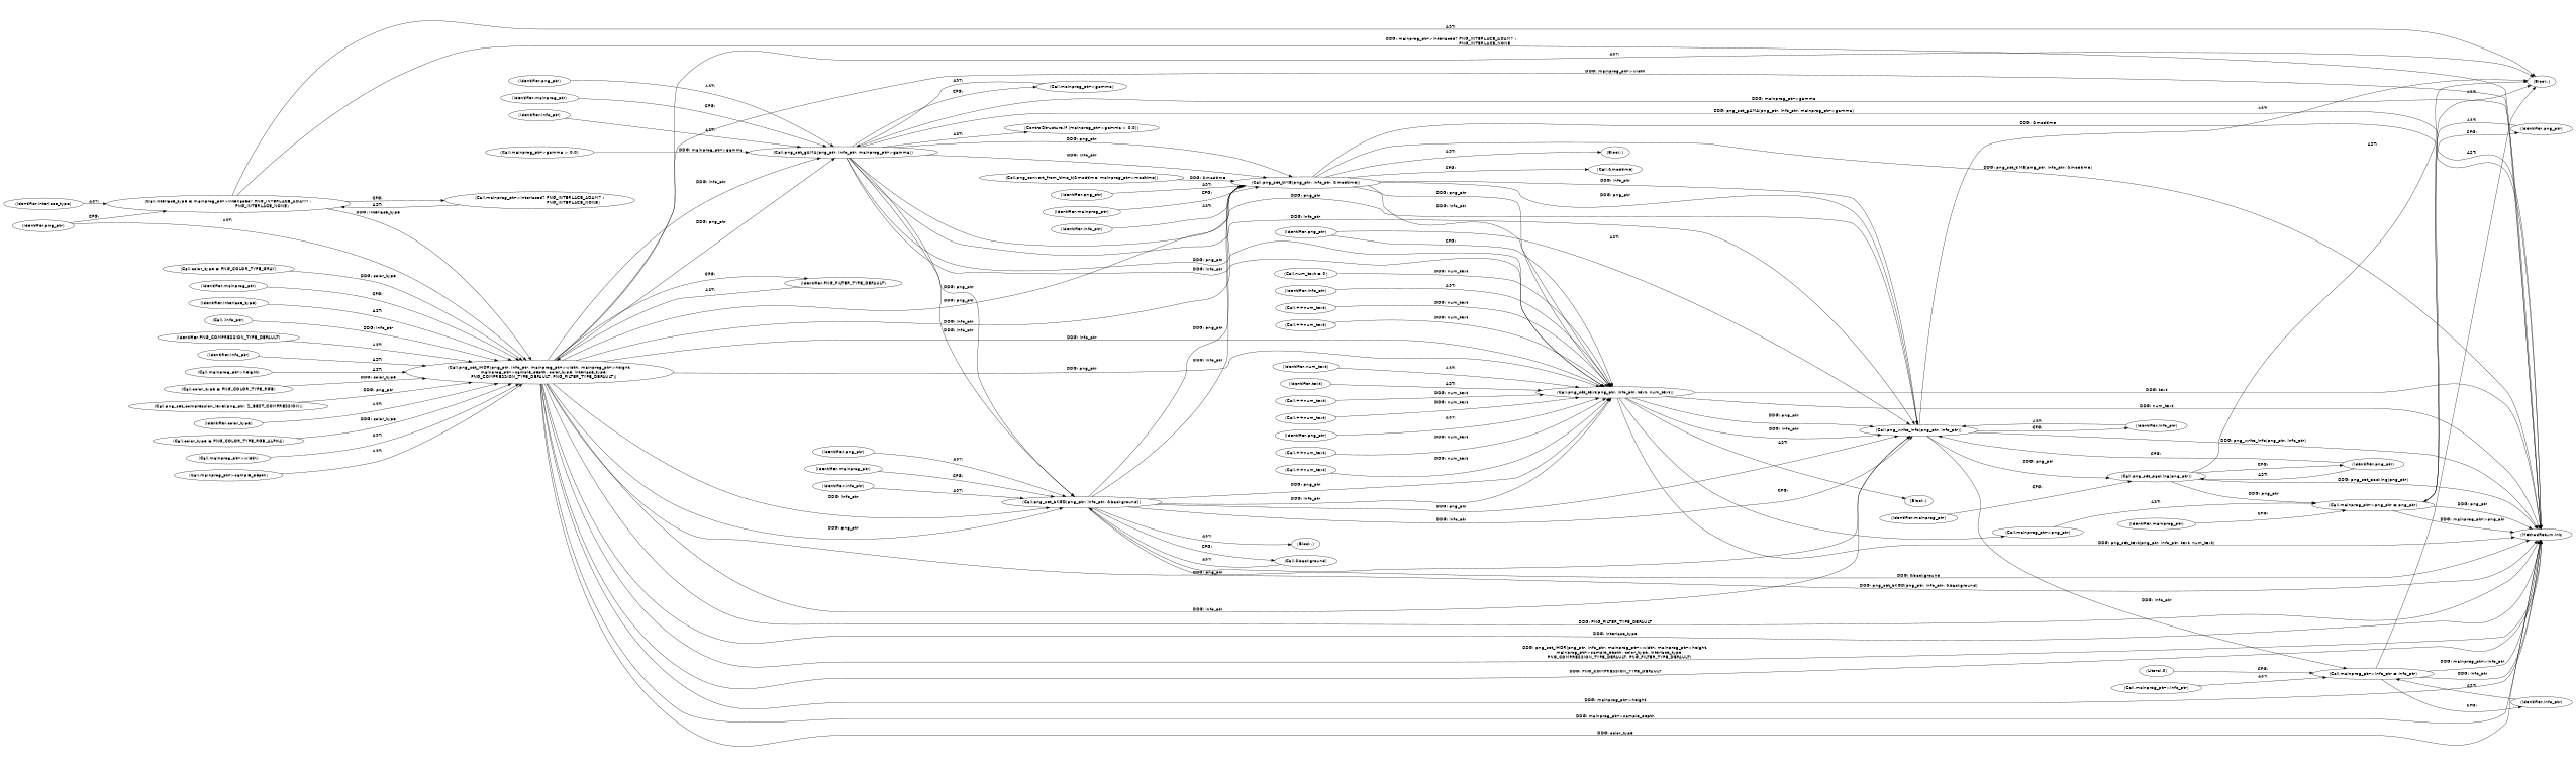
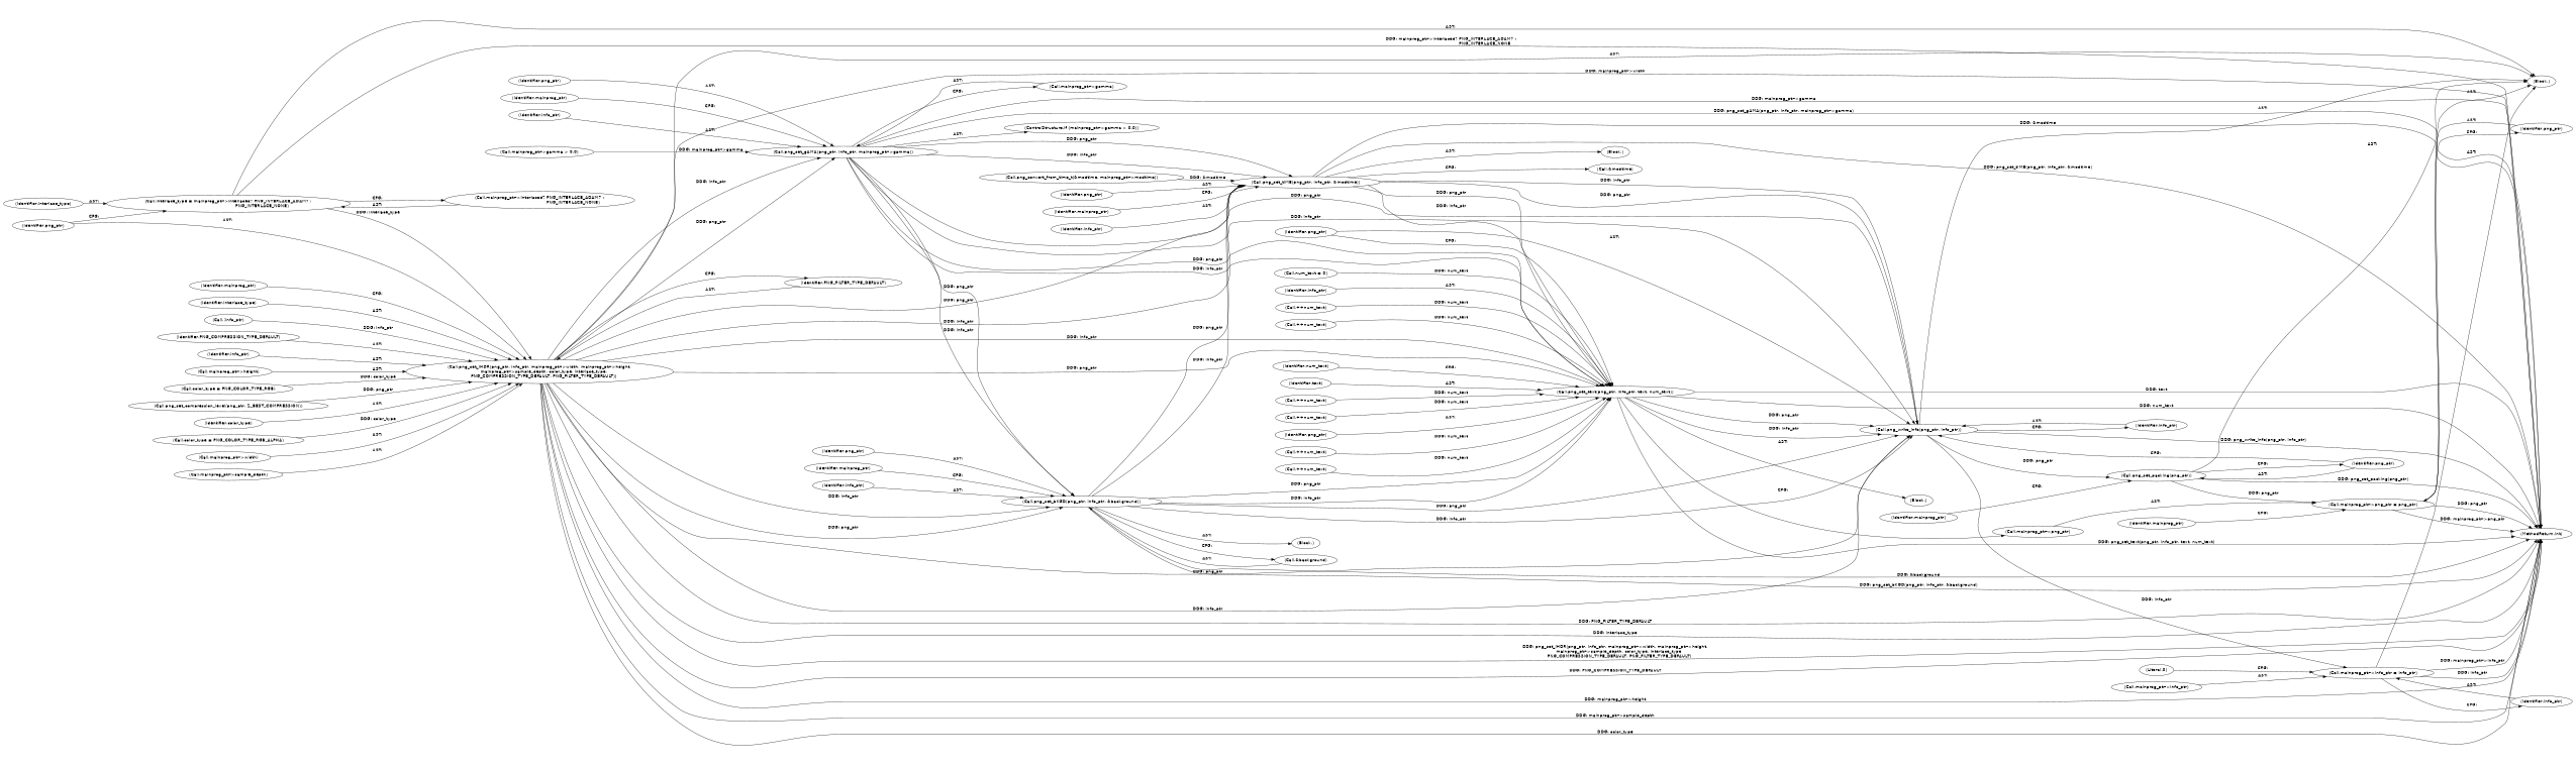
  digraph {
    fontname="DejaVu Sans"
    rankdir=LR
    node [fontname="DejaVu Sans"]
    edge [fontname="DejaVu Sans"]
    n1 [label="(Call,interlace_type = mainprog_ptr->interlaced? PNG_INTERLACE_ADAM7 :\n                                               PNG_INTERLACE_NONE)"]
    n2 [label="(Call,png_set_IHDR(png_ptr, info_ptr, mainprog_ptr->width, mainprog_ptr->height,\n      mainprog_ptr->sample_depth, color_type, interlace_type,\n      PNG_COMPRESSION_TYPE_DEFAULT, PNG_FILTER_TYPE_DEFAULT))"]
    n3 [label="(Block,)"]
    n4 [label="(MethodReturn,int)"]
    n5 [label="(Call,mainprog_ptr->interlaced? PNG_INTERLACE_ADAM7 :\n                                               PNG_INTERLACE_NONE)"]
    n6 [label="(Call,png_set_gAMA(png_ptr, info_ptr, mainprog_ptr->gamma))"]
    n7 [label="(Call,png_set_bKGD(png_ptr, info_ptr, &background))"]
    n8 [label="(Call,png_set_tIME(png_ptr, info_ptr, &modtime))"]
    n9 [label="(Call,png_set_text(png_ptr, info_ptr, text, num_text))"]
    n10 [label="(Call,png_write_info(png_ptr, info_ptr))"]
    n11 [label="(Identifier,PNG_FILTER_TYPE_DEFAULT)"]
    n12 [label="(ControlStructure,if (mainprog_ptr->gamma > 0.0))"]
    n13 [label="(Call,mainprog_ptr->gamma)"]
    n14 [label="(Block,)"]
    n15 [label="(Call,&background)"]
    n16 [label="(Block,)"]
    n17 [label="(Call,&modtime)"]
    n18 [label="(Block,)"]
    n19 [label="(Call,mainprog_ptr->png_ptr)"]
    n20 [label="(Call,png_set_packing(png_ptr))"]
    n21 [label="(Call,mainprog_ptr->info_ptr = info_ptr)"]
    n22 [label="(Identifier,info_ptr)"]
    n23 [label="(Identifier,num_text)"]
    n24 [label="(Call,mainprog_ptr->png_ptr = png_ptr)"]
    n25 [label="(Identifier,png_ptr)"]
    n26 [label="(Identifier,info_ptr)"]
    n27 [label="(Identifier,png_ptr)"]
    n28 [label="(Identifier,mainprog_ptr)"]
    n29 [label="(Call,mainprog_ptr->sample_depth)"]
    n30 [label="(Identifier,mainprog_ptr)"]
    n31 [label="(Identifier,mainprog_ptr)"]
    n32 [label="(Identifier,interlace_type)"]
    n33 [label="(Call,!info_ptr)"]
    n34 [label="(Identifier,text)"]
    n35 [label="(Call,mainprog_ptr->info_ptr)"]
    n36 [label="(Call,++num_text)"]
    n37 [label="(Identifier,PNG_COMPRESSION_TYPE_DEFAULT)"]
    n38 [label="(Identifier,interlace_type)"]
-   n39 [label="(Call,color_type = PNG_COLOR_TYPE_GRAY)"]
    n40 [label="(Identifier,mainprog_ptr)"]
    n41 [label="(Call,++num_text)"]
    n42 [label="(Identifier,info_ptr)"]
    n43 [label="(Identifier,png_ptr)"]
    n44 [label="(Identifier,info_ptr)"]
    n45 [label="(Literal,0)"]
    n46 [label="(Call,++num_text)"]
    n47 [label="(Call,++num_text)"]
    n48 [label="(Identifier,png_ptr)"]
    n49 [label="(Identifier,color_type)"]
    n50 [label="(Call,color_type = PNG_COLOR_TYPE_RGB_ALPHA)"]
    n51 [label="(Call,mainprog_ptr->width)"]
    n52 [label="(Call,mainprog_ptr->height)"]
    n53 [label="(Call,num_text = 0)"]
    n54 [label="(Identifier,mainprog_ptr)"]
    n55 [label="(Identifier,mainprog_ptr)"]
    n56 [label="(Call,mainprog_ptr->gamma > 0.0)"]
    n57 [label="(Identifier,info_ptr)"]
    n58 [label="(Call,color_type = PNG_COLOR_TYPE_RGB)"]
    n59 [label="(Call,png_convert_from_time_t(&modtime, mainprog_ptr->modtime))"]
    n60 [label="(Identifier,png_ptr)"]
    n61 [label="(Identifier,png_ptr)"]
    n62 [label="(Call,png_set_compression_level(png_ptr, Z_BEST_COMPRESSION))"]
    n63 [label="(Identifier,info_ptr)"]
    n64 [label="(Identifier,info_ptr)"]
    n65 [label="(Identifier,png_ptr)"]
    n66 [label="(Identifier,png_ptr)"]
    n67 [label="(Call,++num_text)"]
    n68 [label="(Call,++num_text)"]
    n1 -> n2 [label="DDG: interlace_type"]
    n1 -> n3 [label="AST: "]
    n1 -> n4 [label="DDG: mainprog_ptr->interlaced? PNG_INTERLACE_ADAM7 :\n                                               PNG_INTERLACE_NONE"]
    n1 -> n5 [label="CFG: "]
    n2 -> n3 [label="AST: "]
    n2 -> n4 [label="DDG: mainprog_ptr->height"]
    n2 -> n4 [label="DDG: mainprog_ptr->sample_depth"]
    n2 -> n4 [label="DDG: png_set_IHDR(png_ptr, info_ptr, mainprog_ptr->width, mainprog_ptr->height,\n      mainprog_ptr->sample_depth, color_type, interlace_type,\n      PNG_COMPRESSION_TYPE_DEFAULT, PNG_FILTER_TYPE_DEFAULT)"]
    n2 -> n4 [label="DDG: color_type"]
    n2 -> n4 [label="DDG: PNG_COMPRESSION_TYPE_DEFAULT"]
    n2 -> n4 [label="DDG: PNG_FILTER_TYPE_DEFAULT"]
    n2 -> n4 [label="DDG: interlace_type"]
    n2 -> n4 [label="DDG: mainprog_ptr->width"]
    n2 -> n6 [label="DDG: png_ptr"]
    n2 -> n6 [label="DDG: info_ptr"]
    n2 -> n7 [label="DDG: png_ptr"]
    n2 -> n7 [label="DDG: info_ptr"]
    n2 -> n8 [label="DDG: png_ptr"]
    n2 -> n8 [label="DDG: info_ptr"]
    n2 -> n9 [label="DDG: png_ptr"]
    n2 -> n9 [label="DDG: info_ptr"]
    n2 -> n10 [label="DDG: png_ptr"]
    n2 -> n10 [label="DDG: info_ptr"]
    n2 -> n11 [label="CFG: "]
    n5 -> n1 [label="AST: "]
    n6 -> n4 [label="DDG: png_set_gAMA(png_ptr, info_ptr, mainprog_ptr->gamma)"]
    n6 -> n4 [label="DDG: mainprog_ptr->gamma"]
    n6 -> n7 [label="DDG: png_ptr"]
    n6 -> n7 [label="DDG: info_ptr"]
    n6 -> n8 [label="DDG: png_ptr"]
    n6 -> n8 [label="DDG: info_ptr"]
    n6 -> n9 [label="DDG: png_ptr"]
    n6 -> n9 [label="DDG: info_ptr"]
    n6 -> n10 [label="DDG: png_ptr"]
    n6 -> n10 [label="DDG: info_ptr"]
    n6 -> n12 [label="AST: "]
    n6 -> n13 [label="CFG: "]
    n7 -> n4 [label="DDG: &background"]
    n7 -> n4 [label="DDG: png_set_bKGD(png_ptr, info_ptr, &background)"]
    n7 -> n8 [label="DDG: png_ptr"]
    n7 -> n8 [label="DDG: info_ptr"]
    n7 -> n9 [label="DDG: png_ptr"]
    n7 -> n9 [label="DDG: info_ptr"]
    n7 -> n10 [label="DDG: png_ptr"]
    n7 -> n10 [label="DDG: info_ptr"]
    n7 -> n14 [label="AST: "]
    n7 -> n15 [label="CFG: "]
    n8 -> n4 [label="DDG: &modtime"]
    n8 -> n4 [label="DDG: png_set_tIME(png_ptr, info_ptr, &modtime)"]
    n8 -> n9 [label="DDG: png_ptr"]
    n8 -> n9 [label="DDG: info_ptr"]
    n8 -> n10 [label="DDG: png_ptr"]
    n8 -> n10 [label="DDG: info_ptr"]
    n8 -> n16 [label="AST: "]
    n8 -> n17 [label="CFG: "]
    n9 -> n4 [label="DDG: png_set_text(png_ptr, info_ptr, text, num_text)"]
    n9 -> n4 [label="DDG: text"]
    n9 -> n4 [label="DDG: num_text"]
    n9 -> n10 [label="DDG: png_ptr"]
    n9 -> n10 [label="DDG: info_ptr"]
    n9 -> n18 [label="AST: "]
    n9 -> n19 [label="CFG: "]
    n10 -> n3 [label="AST: "]
    n10 -> n4 [label="DDG: png_write_info(png_ptr, info_ptr)"]
    n10 -> n20 [label="DDG: png_ptr"]
    n10 -> n21 [label="DDG: info_ptr"]
    n10 -> n22 [label="CFG: "]
    n11 -> n2 [label="AST: "]
    n13 -> n6 [label="AST: "]
    n15 -> n7 [label="AST: "]
    n19 -> n24 [label="AST: "]
    n20 -> n3 [label="AST: "]
    n20 -> n4 [label="DDG: png_set_packing(png_ptr)"]
    n20 -> n24 [label="DDG: png_ptr"]
    n20 -> n25 [label="CFG: "]
    n21 -> n3 [label="AST: "]
    n21 -> n4 [label="DDG: info_ptr"]
    n21 -> n4 [label="DDG: mainprog_ptr->info_ptr"]
    n21 -> n26 [label="CFG: "]
    n22 -> n10 [label="AST: "]
-   n23 -> n9 [label="AST: "]
+   n23 -> n9 [label="CFG: "]
    n24 -> n3 [label="AST: "]
    n24 -> n4 [label="DDG: mainprog_ptr->png_ptr"]
    n24 -> n4 [label="DDG: png_ptr"]
    n24 -> n27 [label="CFG: "]
    n25 -> n10 [label="CFG: "]
    n25 -> n20 [label="AST: "]
    n26 -> n21 [label="AST: "]
    n27 -> n24 [label="AST: "]
    n28 -> n8 [label="CFG: "]
    n29 -> n2 [label="AST: "]
    n30 -> n20 [label="CFG: "]
    n31 -> n2 [label="CFG: "]
    n32 -> n2 [label="AST: "]
    n33 -> n2 [label="DDG: info_ptr"]
    n34 -> n9 [label="AST: "]
    n35 -> n21 [label="AST: "]
    n36 -> n9 [label="DDG: num_text"]
    n37 -> n2 [label="AST: "]
    n38 -> n1 [label="AST: "]
-   n39 -> n2 [label="DDG: color_type"]
    n40 -> n6 [label="CFG: "]
    n41 -> n9 [label="DDG: num_text"]
    n42 -> n6 [label="AST: "]
    n43 -> n9 [label="AST: "]
    n44 -> n7 [label="AST: "]
    n45 -> n21 [label="CFG: "]
    n46 -> n9 [label="DDG: num_text"]
    n47 -> n9 [label="DDG: num_text"]
    n48 -> n7 [label="AST: "]
    n49 -> n2 [label="AST: "]
    n50 -> n2 [label="DDG: color_type"]
    n51 -> n2 [label="AST: "]
    n52 -> n2 [label="AST: "]
    n53 -> n9 [label="DDG: num_text"]
    n54 -> n7 [label="CFG: "]
    n55 -> n24 [label="CFG: "]
    n56 -> n6 [label="DDG: mainprog_ptr->gamma"]
    n57 -> n8 [label="AST: "]
    n58 -> n2 [label="DDG: color_type"]
    n59 -> n8 [label="DDG: &modtime"]
    n60 -> n6 [label="AST: "]
    n61 -> n8 [label="AST: "]
    n62 -> n2 [label="DDG: png_ptr"]
    n63 -> n2 [label="AST: "]
    n64 -> n9 [label="AST: "]
    n65 -> n9 [label="CFG: "]
    n65 -> n10 [label="AST: "]
    n66 -> n1 [label="CFG: "]
    n66 -> n2 [label="AST: "]
    n67 -> n9 [label="DDG: num_text"]
    n68 -> n9 [label="DDG: num_text"]
  }
